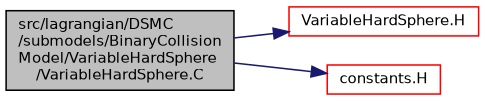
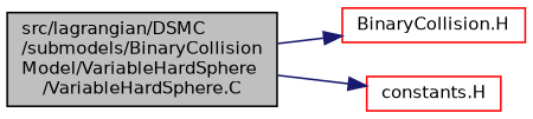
  digraph {
    rankdir=LR
    fontname="DejaVu Sans"
    node [color=red fontname="DejaVu Sans" fontsize=10 shape=record]
    edge [color=midnightblue fontname="DejaVu Sans" fontsize=10 labelfontname=Helvetica labelfontsize=10 style=solid]
    n1 [color=black fillcolor=grey75 fontcolor=black height=0.2 label="src/lagrangian/DSMC\l/submodels/BinaryCollision\lModel/VariableHardSphere\l/VariableHardSphere.C" style=filled width=0.4]
-   n2 [height=0.2 label="VariableHardSphere.H" width=0.4]
+   n2 [height=0.2 label="BinaryCollision.H" width=0.4]
    n3 [height=0.2 label="constants.H" width=0.4]
    n1 -> n2
    n1 -> n3
  }
